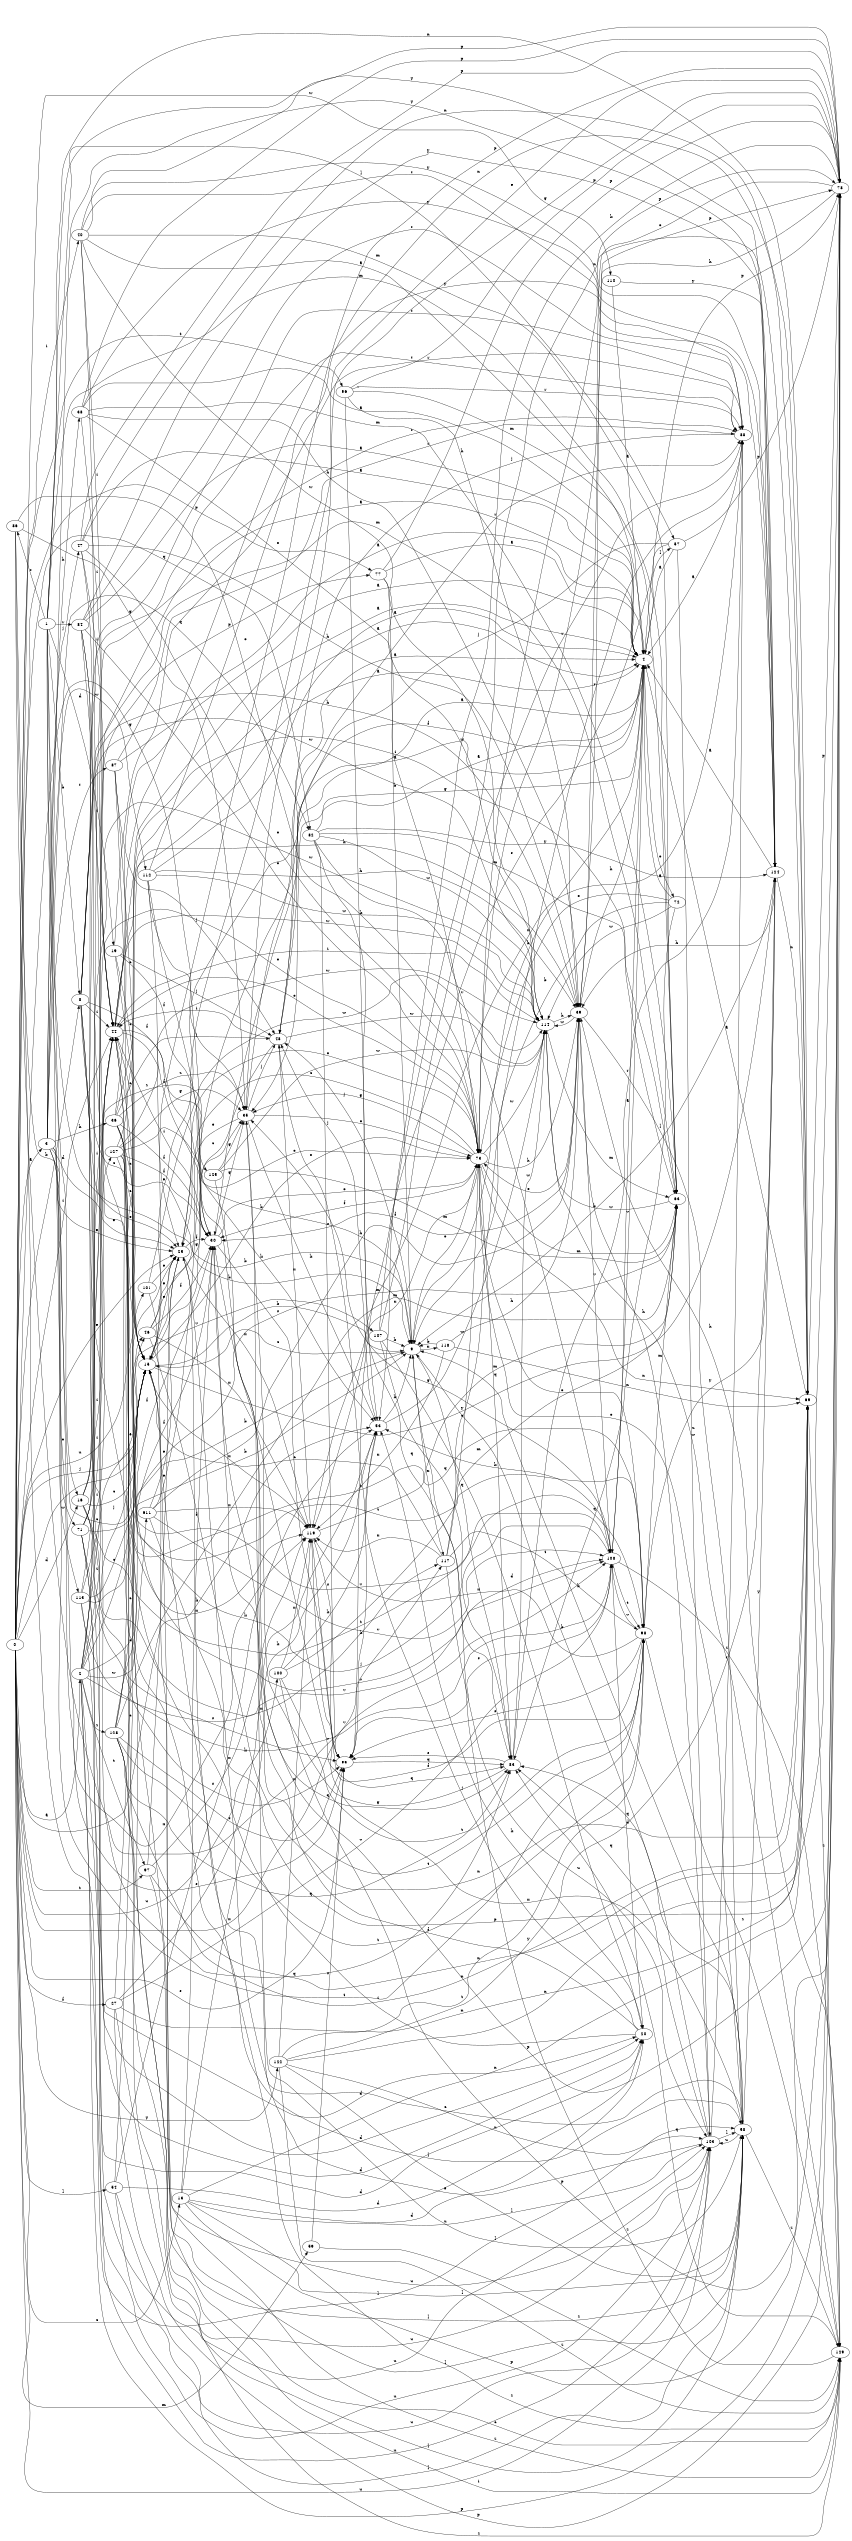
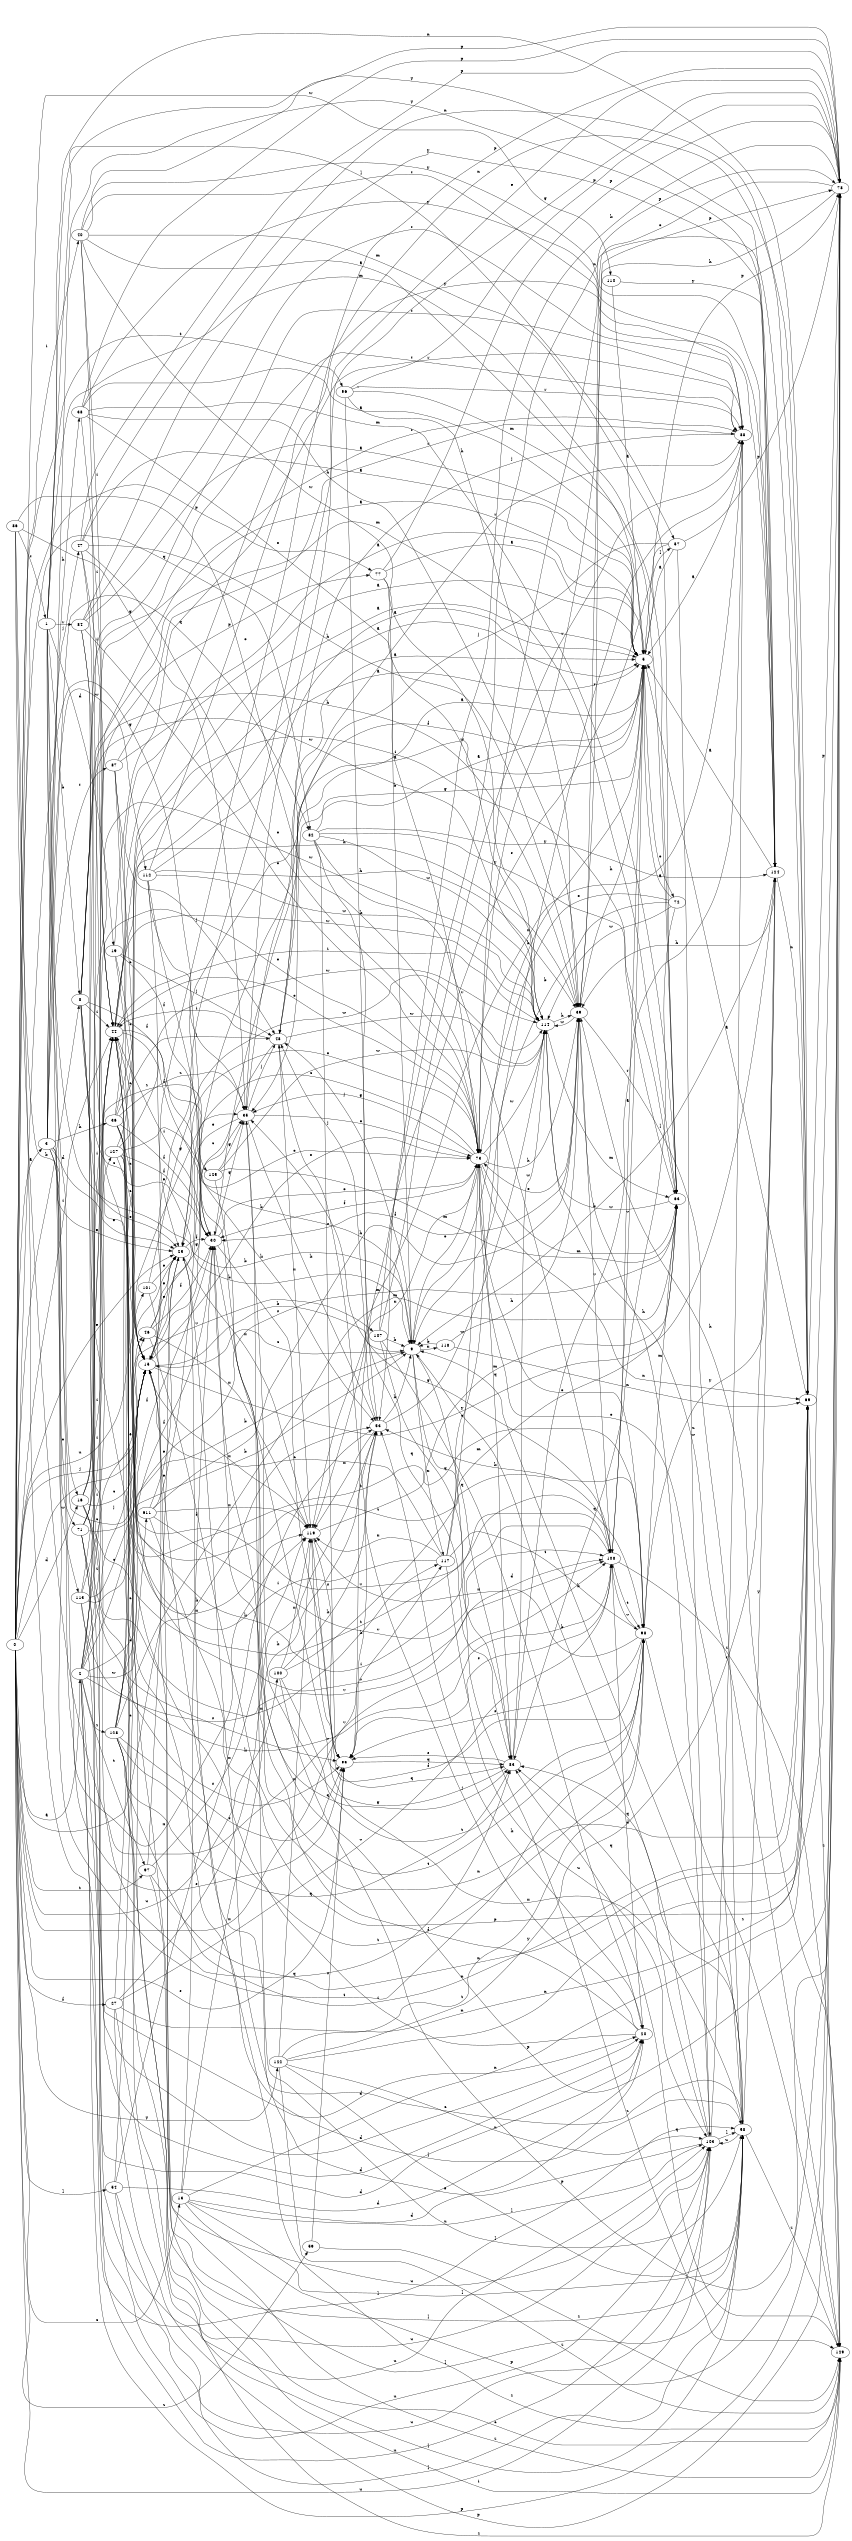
  strict digraph {
    rankdir=LR
    0
    2
    3
    8
    13
    16
    25
    27
    35
    40
    44
    46
    53
    54
    59
    77
    82
    93
    96
    97
    100
    101
    103
    107
    110
    117
    122
    15
    20
    30
    78
    n32 [label=611]
    125
    127
    128
    124
    36
    38
    47
    71
    87
    98
    112
    113
    9
    63
-   5 [label=4]
+   5
    39
    88
    114
    69
    58
    108
    73
    129
    119
    48
    83
    1
    19
    57
    84
    86
    118
    72
    0 -> 2 [label=a]
    0 -> 3 [label=a]
    0 -> 8 [label=b]
    0 -> 13 [label=c]
    0 -> 16 [label=d]
    0 -> 25 [label=e]
    0 -> 27 [label=f]
    0 -> 35 [label=g]
    0 -> 40 [label=i]
    0 -> 44 [label=i]
    0 -> 46 [label=j]
    0 -> 53 [label=k]
    0 -> 54 [label=l]
-   0 -> 59 [label=m]
+   0 -> 59 [label=z]
    0 -> 77 [label=p]
    0 -> 82 [label=q]
    0 -> 93 [label=s]
    0 -> 96 [label=t]
    0 -> 97 [label=t]
    0 -> 100 [label=u]
    0 -> 101 [label=u]
    0 -> 103 [label=u]
    0 -> 107 [label=v]
    0 -> 110 [label=w]
    0 -> 117 [label=x]
    0 -> 122 [label=y]
    2 -> 44 [label=i]
    2 -> 46 [label=j]
    2 -> 77 [label=p]
    2 -> 97 [label=t]
    2 -> 103 [label=u]
    2 -> 117 [label=x]
    2 -> 15 [label=c]
    2 -> 20 [label=d]
    2 -> 30 [label=f]
    2 -> 78 [label=p]
    2 -> n32 [label=w]
    2 -> 125 [label=z]
    2 -> 127 [label=z]
    2 -> 128 [label=z]
    3 -> 25 [label=e]
    3 -> 82 [label=q]
    3 -> 15 [label=c]
    3 -> 124 [label=y]
    3 -> 36 [label=h]
    3 -> 38 [label=h]
    3 -> 47 [label=j]
    3 -> 71 [label=o]
    3 -> 87 [label=r]
    3 -> 98 [label=t]
    3 -> 112 [label=w]
    3 -> 113 [label=w]
    8 -> 25 [label=e]
    8 -> 44 [label=i]
    8 -> 103 [label=u]
    8 -> 20 [label=d]
    8 -> 30 [label=f]
    8 -> 9 [label=b]
    8 -> 63 [label=m]
    8 -> 5 [label=a]
    8 -> 39 [label=h]
    8 -> 88 [label=r]
    8 -> 114 [label=w]
    13 -> 53 [label=k]
    13 -> 103 [label=u]
    13 -> 20 [label=d]
    13 -> 30 [label=f]
    13 -> 78 [label=p]
    13 -> 69 [label=n]
    13 -> 58 [label=l]
    16 -> 44 [label=i]
    16 -> 93 [label=s]
    16 -> 15 [label=c]
    16 -> 98 [label=t]
    16 -> 88 [label=r]
    16 -> 114 [label=w]
    16 -> 108 [label=v]
    25 -> 30 [label=f]
    25 -> 73 [label=o]
    25 -> 129 [label=z]
    25 -> 119 [label=x]
    27 -> 53 [label=k]
    27 -> 15 [label=c]
    27 -> 78 [label=p]
    27 -> 69 [label=n]
    27 -> 58 [label=l]
    27 -> 108 [label=v]
    35 -> 25 [label=e]
    35 -> 53 [label=k]
    35 -> 88 [label=r]
    35 -> 58 [label=l]
    35 -> 73 [label=o]
    35 -> 48 [label=j]
    40 -> 44 [label=i]
    40 -> 78 [label=p]
    40 -> 124 [label=y]
    40 -> 63 [label=m]
    40 -> 5 [label=a]
    40 -> 88 [label=r]
    40 -> 114 [label=w]
    40 -> 119 [label=x]
    44 -> 15 [label=c]
    44 -> 30 [label=f]
    44 -> 9 [label=b]
    44 -> 5 [label=a]
    44 -> 39 [label=h]
    44 -> 114 [label=w]
    44 -> 73 [label=o]
    46 -> 25 [label=e]
    46 -> 35 [label=g]
    46 -> 30 [label=f]
    46 -> 69 [label=n]
    46 -> 119 [label=x]
    53 -> 9 [label=b]
    53 -> 114 [label=w]
    53 -> 48 [label=j]
    54 -> 53 [label=k]
    54 -> 103 [label=u]
    54 -> 15 [label=c]
    54 -> 20 [label=d]
    54 -> 58 [label=l]
    59 -> 93 [label=s]
    59 -> 129 [label=z]
    77 -> 78 [label=p]
    77 -> 9 [label=b]
    77 -> 5 [label=a]
    77 -> 114 [label=w]
    82 -> 93 [label=s]
    82 -> 124 [label=y]
-   82 -> 63 [label=m]
+   82 -> 63 [label=y]
    82 -> 5 [label=a]
    82 -> 114 [label=w]
    82 -> 108 [label=v]
    82 -> 83 [label=q]
    93 -> 53 [label=k]
    93 -> 83 [label=q]
    96 -> 53 [label=k]
    96 -> 78 [label=p]
    96 -> 63 [label=m]
    96 -> 39 [label=h]
    96 -> 88 [label=r]
    97 -> 25 [label=e]
    97 -> 69 [label=n]
    97 -> 58 [label=l]
    97 -> 119 [label=x]
    100 -> 53 [label=k]
    100 -> 78 [label=p]
    100 -> 98 [label=t]
    100 -> 63 [label=m]
    100 -> 119 [label=x]
    101 -> 25 [label=e]
    101 -> 114 [label=w]
    101 -> 129 [label=z]
    103 -> 25 [label=e]
    103 -> 9 [label=b]
    103 -> 39 [label=h]
    103 -> 88 [label=r]
    103 -> 58 [label=l]
    103 -> 83 [label=q]
    107 -> 20 [label=d]
    107 -> 9 [label=b]
    107 -> 88 [label=r]
    107 -> 69 [label=n]
    107 -> 83 [label=q]
    110 -> 124 [label=y]
    110 -> 5 [label=a]
-   84 -> 44 [label=i]
+   117 -> 44 [label=i]
    117 -> 103 [label=u]
    117 -> 15 [label=c]
    117 -> 98 [label=t]
    117 -> 88 [label=r]
    117 -> 73 [label=o]
    117 -> 119 [label=x]
    122 -> 103 [label=u]
    122 -> 124 [label=y]
    122 -> 98 [label=t]
    122 -> 69 [label=n]
    122 -> 58 [label=l]
    122 -> 129 [label=z]
    122 -> 119 [label=x]
    15 -> 25 [label=e]
    15 -> 78 [label=p]
    15 -> 124 [label=y]
    15 -> 9 [label=b]
    15 -> 5 [label=a]
    15 -> 73 [label=o]
    15 -> 119 [label=x]
    20 -> 44 [label=i]
    20 -> 53 [label=k]
    20 -> 30 [label=f]
    20 -> 48 [label=j]
    30 -> 35 [label=g]
    30 -> 44 [label=i]
    30 -> 93 [label=s]
    30 -> 98 [label=t]
    30 -> 73 [label=o]
    78 -> 25 [label=e]
    78 -> 35 [label=g]
    78 -> 53 [label=k]
    78 -> 39 [label=h]
    78 -> 73 [label=o]
    n32 -> 25 [label=e]
    n32 -> 78 [label=p]
    n32 -> 5 [label=a]
    n32 -> 39 [label=h]
    n32 -> 108 [label=v]
    n32 -> 119 [label=x]
    125 -> 35 [label=g]
    125 -> 78 [label=p]
    125 -> 63 [label=m]
    125 -> 114 [label=w]
    127 -> 15 [label=c]
    127 -> 30 [label=f]
    127 -> 5 [label=a]
    127 -> 114 [label=w]
    127 -> 58 [label=l]
    127 -> 73 [label=o]
    127 -> 129 [label=z]
-   127 -> 35 [label=g]
+   128 -> 35 [label=g]
    128 -> 93 [label=s]
    128 -> 103 [label=u]
    128 -> 15 [label=c]
    128 -> 30 [label=f]
    128 -> 98 [label=t]
    128 -> 63 [label=m]
    128 -> 5 [label=a]
    128 -> 69 [label=n]
    128 -> 83 [label=q]
    124 -> 9 [label=b]
    124 -> 5 [label=a]
    124 -> 39 [label=h]
    124 -> 69 [label=n]
    36 -> 35 [label=z]
    36 -> 103 [label=u]
    36 -> 15 [label=c]
    36 -> 30 [label=f]
    36 -> 124 [label=y]
    36 -> 98 [label=t]
    36 -> 5 [label=a]
    36 -> 58 [label=l]
    36 -> 48 [label=j]
    38 -> 44 [label=i]
    38 -> 78 [label=p]
    38 -> 124 [label=y]
    38 -> 63 [label=m]
    38 -> 5 [label=a]
    38 -> 39 [label=h]
    38 -> 73 [label=o]
    47 -> 44 [label=i]
    47 -> 15 [label=c]
    47 -> 78 [label=p]
    47 -> 5 [label=a]
    47 -> 39 [label=h]
    47 -> 69 [label=n]
    47 -> 73 [label=o]
    71 -> 44 [label=i]
    71 -> 93 [label=s]
    71 -> 103 [label=u]
    71 -> 20 [label=d]
    71 -> 9 [label=b]
    71 -> 88 [label=r]
    71 -> 73 [label=o]
    87 -> 15 [label=c]
    87 -> 5 [label=a]
    87 -> 88 [label=r]
    87 -> 108 [label=v]
    87 -> 48 [label=j]
    98 -> 93 [label=s]
    98 -> 30 [label=f]
    98 -> 124 [label=y]
    98 -> 63 [label=m]
    98 -> 108 [label=v]
    98 -> 73 [label=o]
    98 -> 129 [label=z]
    98 -> 119 [label=x]
    112 -> 25 [label=e]
    112 -> 53 [label=k]
    112 -> 5 [label=a]
    112 -> 39 [label=h]
    112 -> 114 [label=w]
    112 -> 69 [label=n]
    112 -> 83 [label=q]
    113 -> 25 [label=e]
    113 -> 44 [label=i]
    113 -> 20 [label=d]
    113 -> 9 [label=b]
    113 -> 63 [label=m]
    113 -> 108 [label=v]
    9 -> 117 [label=x]
    9 -> 15 [label=c]
    9 -> 73 [label=o]
-   129 -> 9 [label=z]
+   9 -> 129 [label=z]
    9 -> 48 [label=j]
    9 -> 83 [label=q]
    9 -> 118 [label=x]
    63 -> 44 [label=i]
    63 -> 114 [label=w]
    5 -> 35 [label=g]
    5 -> 30 [label=f]
    5 -> 78 [label=p]
    5 -> 9 [label=b]
    5 -> 39 [label=h]
    5 -> 108 [label=v]
    5 -> 57 [label=l]
    5 -> 72 [label=o]
    39 -> 30 [label=f]
    39 -> 78 [label=p]
    39 -> 114 [label=w]
    39 -> 58 [label=l]
    39 -> 108 [label=v]
    39 -> 73 [label=o]
    88 -> 5 [label=a]
    88 -> 119 [label=x]
    88 -> 48 [label=j]
    114 -> 44 [label=i]
    114 -> 63 [label=m]
    114 -> 39 [label=h]
    69 -> 78 [label=p]
    69 -> 5 [label=a]
    69 -> 129 [label=z]
    58 -> 103 [label=u]
    58 -> 15 [label=c]
    58 -> 124 [label=y]
    58 -> 9 [label=b]
    58 -> 73 [label=o]
    58 -> 129 [label=z]
    58 -> 119 [label=x]
    58 -> 83 [label=q]
    108 -> 35 [label=g]
-   108 -> 44 [label=j]
+   108 -> 44 [label=i]
    108 -> 53 [label=k]
    108 -> 93 [label=s]
    108 -> 20 [label=d]
    108 -> 98 [label=t]
    108 -> 5 [label=a]
    108 -> 129 [label=z]
    73 -> 35 [label=g]
    73 -> 15 [label=c]
    73 -> 30 [label=f]
    73 -> 78 [label=p]
    73 -> 63 [label=m]
    73 -> 39 [label=h]
    73 -> 114 [label=w]
    73 -> 69 [label=n]
    73 -> 119 [label=x]
    73 -> 83 [label=q]
    129 -> 44 [label=i]
    129 -> 15 [label=c]
    129 -> 39 [label=h]
    129 -> 114 [label=w]
    129 -> 83 [label=q]
    119 -> 93 [label=s]
    119 -> 63 [label=m]
    119 -> 83 [label=q]
    48 -> 44 [label=i]
    48 -> 15 [label=c]
    48 -> 5 [label=a]
    48 -> 114 [label=w]
    48 -> 119 [label=x]
    83 -> 35 [label=g]
    83 -> 93 [label=s]
    83 -> 88 [label=r]
    83 -> 114 [label=w]
    1 -> 8 [label=b]
    1 -> 16 [label=d]
    1 -> 93 [label=s]
    1 -> 124 [label=y]
    1 -> 9 [label=b]
    1 -> 63 [label=m]
    1 -> 69 [label=n]
    1 -> 108 [label=v]
    1 -> 19 [label=d]
    1 -> 57 [label=l]
    1 -> 84 [label=r]
-   1 -> 86 [label=r]
+   86 -> 1 [label=r]
    19 -> 15 [label=c]
    19 -> 30 [label=f]
    19 -> 88 [label=r]
    19 -> 108 [label=v]
    19 -> 48 [label=j]
    57 -> 93 [label=s]
    57 -> 103 [label=u]
    57 -> 78 [label=p]
    57 -> 5 [label=a]
    57 -> 48 [label=j]
    84 -> 124 [label=y]
    84 -> 98 [label=t]
    84 -> 5 [label=a]
    84 -> 88 [label=r]
    84 -> 73 [label=o]
    84 -> 83 [label=q]
    86 -> 25 [label=e]
    86 -> 35 [label=g]
    86 -> 58 [label=l]
    86 -> 73 [label=o]
    86 -> 119 [label=x]
    118 -> 9 [label=b]
    118 -> 39 [label=h]
    118 -> 69 [label=n]
-   118 -> 119 [label=x]
+   53 -> 119 [label=x]
    72 -> 9 [label=b]
    72 -> 5 [label=a]
    72 -> 114 [label=w]
    72 -> 73 [label=o]
    72 -> 83 [label=q]
  }
